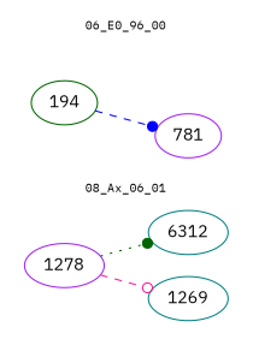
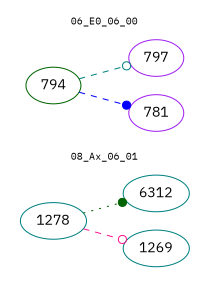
  digraph {
    fontname="IBM Plex Mono"
    rankdir=LR
    node [color=teal fontname="IBM Plex Mono"]
    edge [arrowhead=odot fontname="IBM Plex Mono" style=dashed]
-   n1 [color=purple label=1278]
+   n1 [label=1278]
    n2 [label=1269]
    n3 [label=6312]
-   n4 [color=darkgreen label=194]
+   n4 [color=darkgreen label=794]
    n5 [color=purple label=781]
+   n6 [color=purple label=797]
    subgraph cluster_1 {
      color=white
      fontsize=10
      label="08_Ax_06_01"
      n1
      n2
      n3
    }
    subgraph cluster_2 {
      color=white
      fontsize=10
-     label="06_E0_96_00"
+     label="06_E0_06_00"
      n4
      n5
+     n6
    }
    n1 -> n2 [color=deeppink]
    n1 -> n3 [arrowhead=dot color=darkgreen style=dotted]
    n4 -> n5 [arrowhead=dot color=blue]
+   n4 -> n6 [color=teal]
  }
